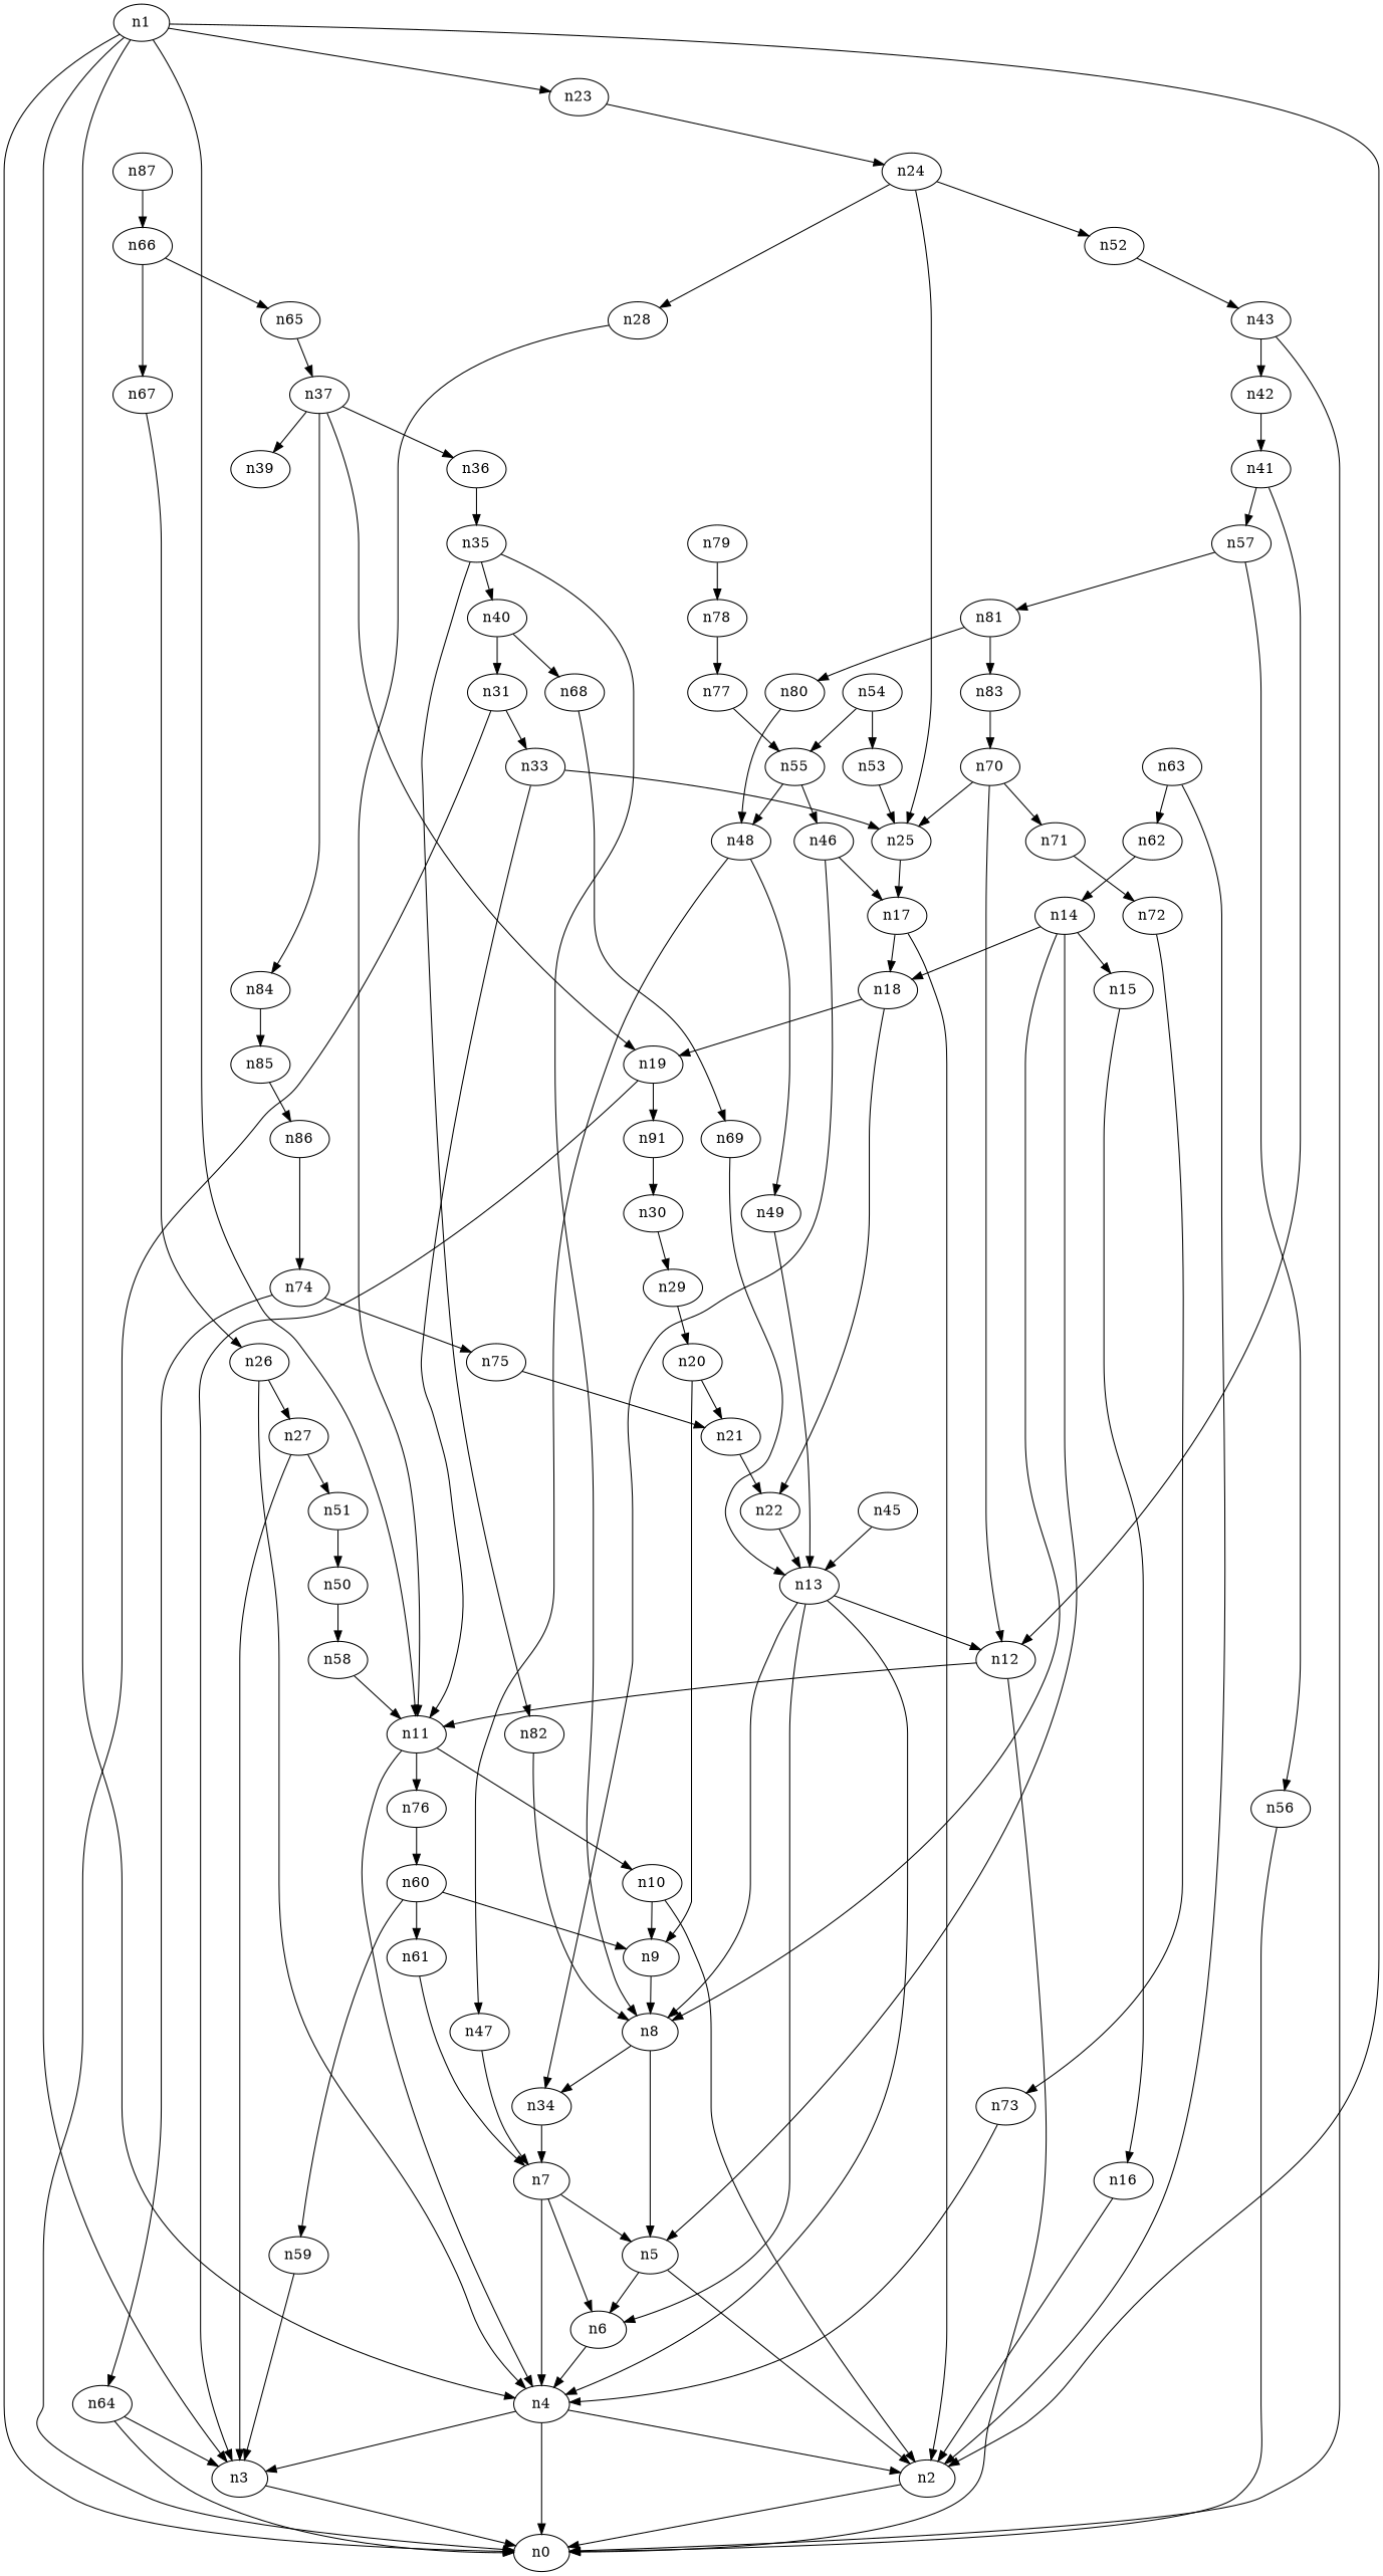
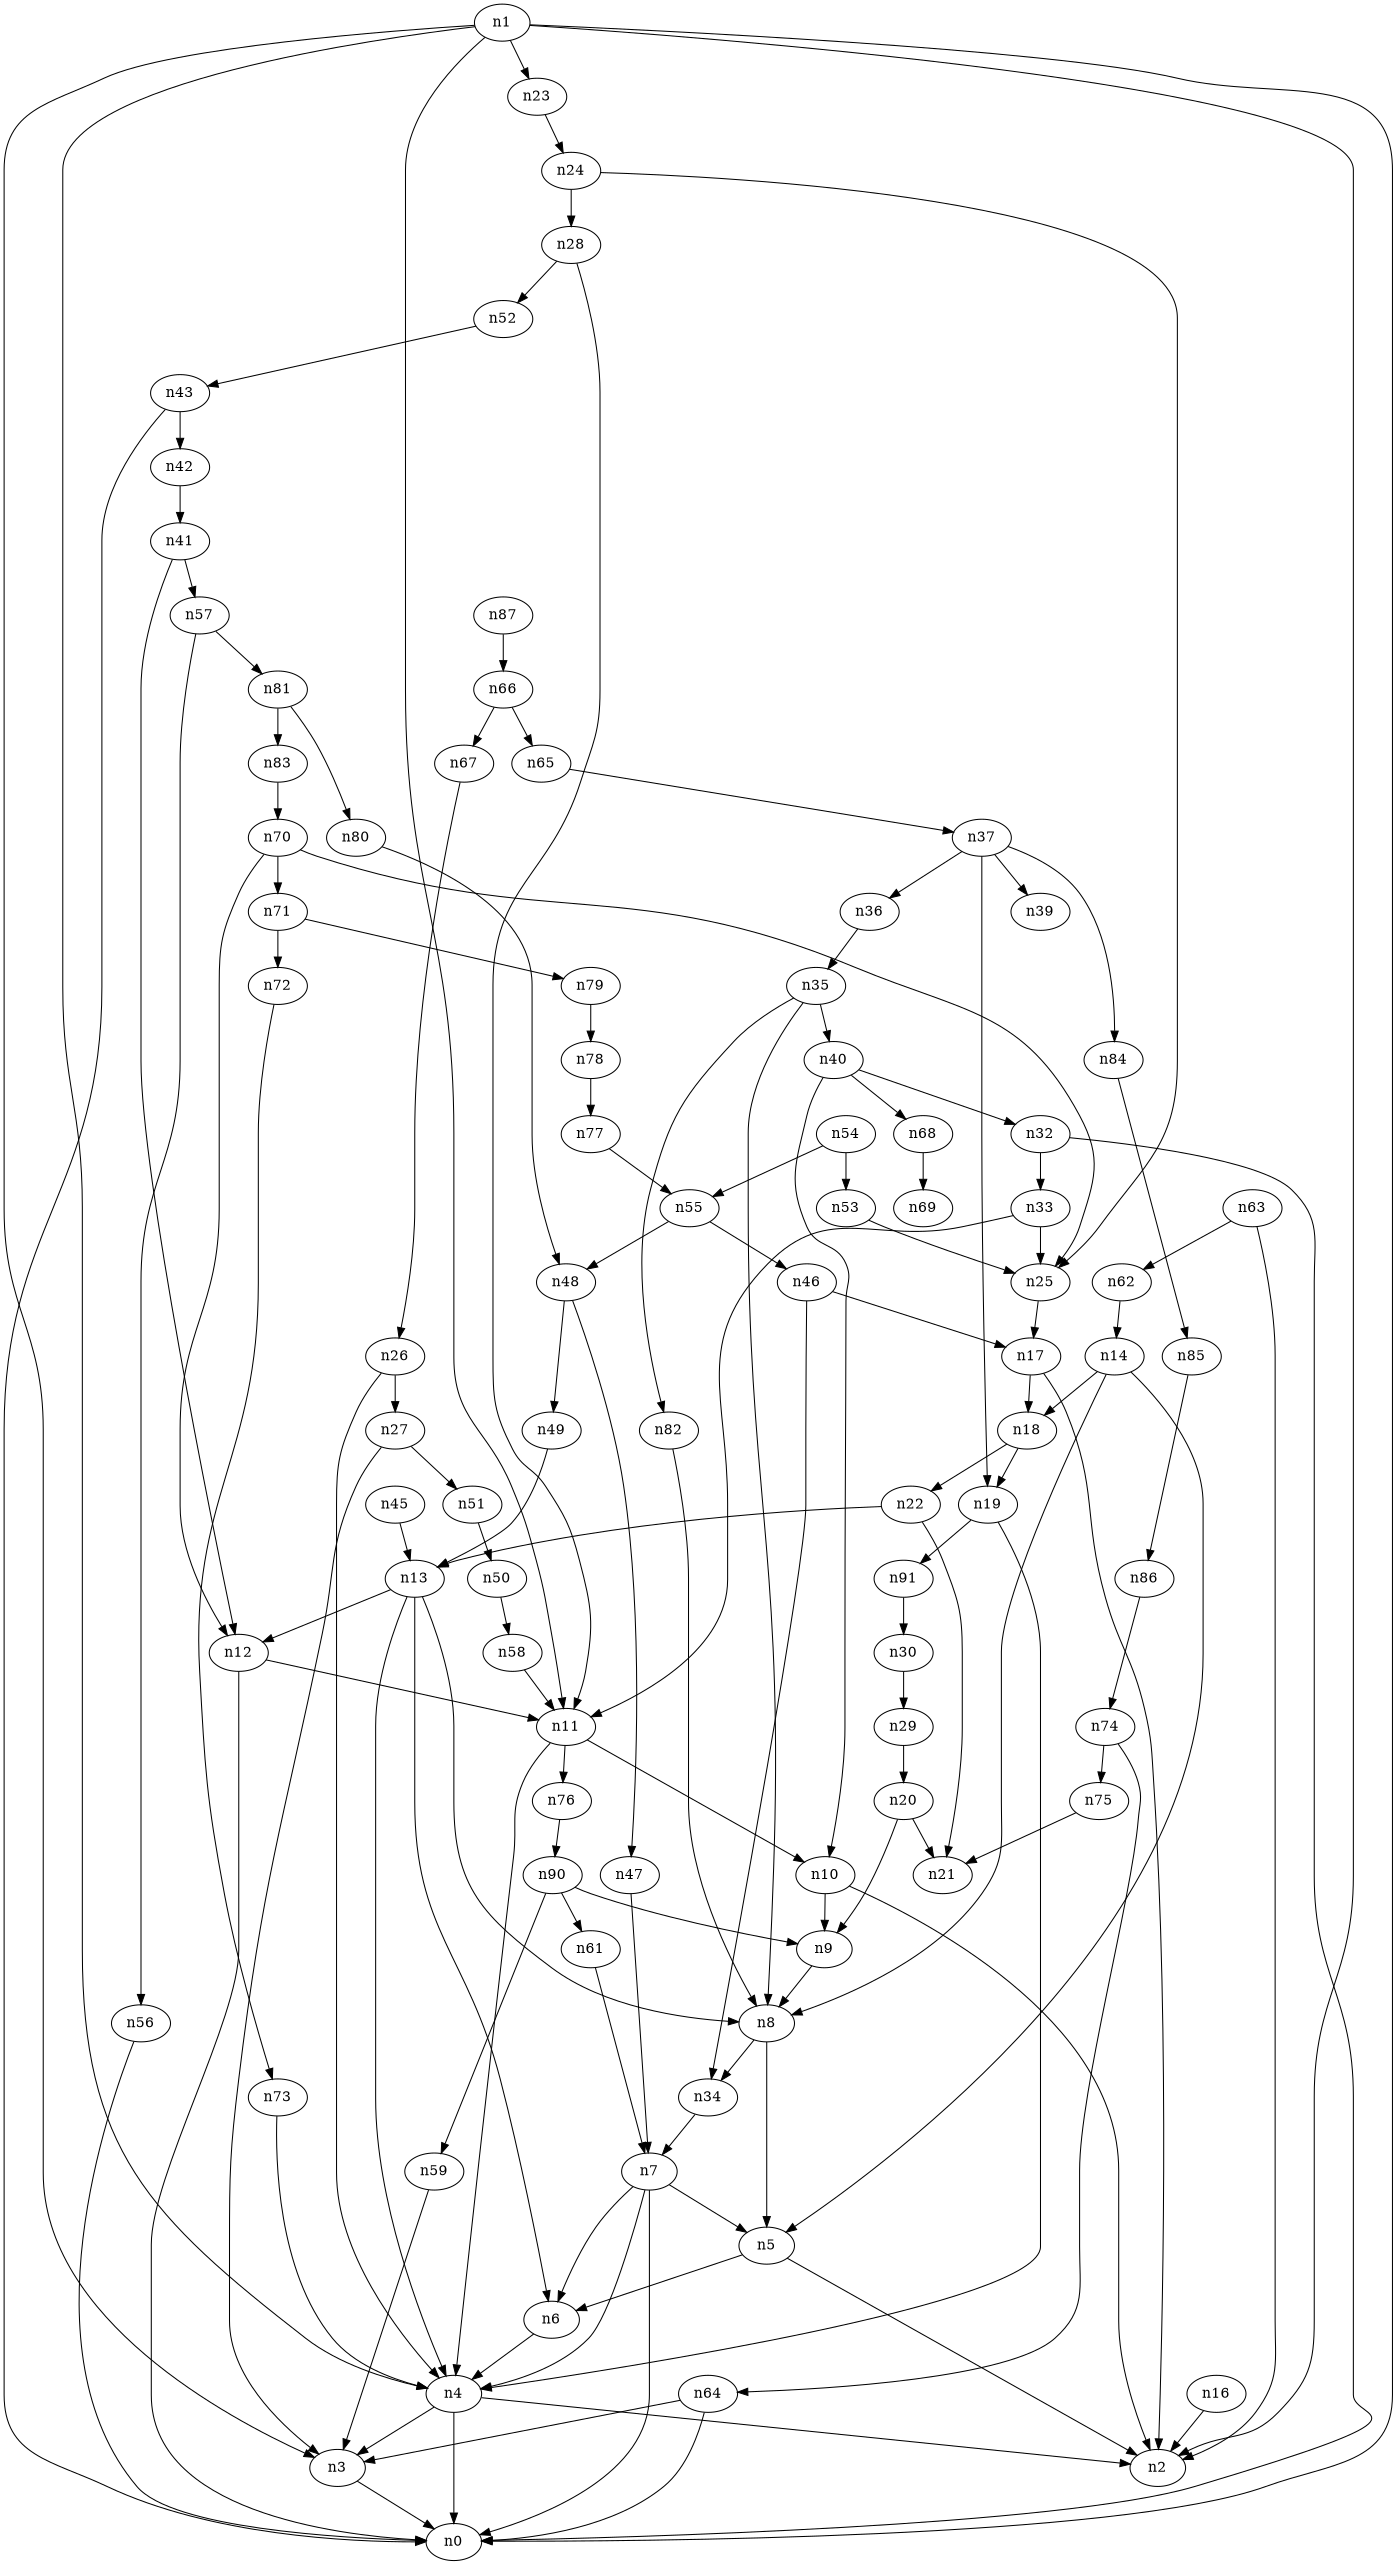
  digraph {
    n1
    n0
    n2
    n3
    n4
    n11
    n23
    n10
    n76
    n24
    n9
-   n60
+   n60 [label=n90]
    n25
    n28
    n52
    n5
    n6
    n7
    n8
    n34
    n59
    n61
    n12
    n13
    n14
-   n15
    n18
    n16
    n19
    n22
    n31 [label=n91]
    n17
    n30
    n29
    n20
    n21
    n43
    n42
    n26
    n27
    n51
    n50
    n58
-   n32 [label=n31]
+   n32
    n33
    n35
    n40
    n82
    n68
    n69
    n36
    n37
    n39
    n84
    n85
    n86
    n41
    n57
    n56
    n81
    n80
    n83
    n45
    n46
    n47
    n63
    n62
    n48
    n49
    n53
    n54
    n55
    n70
    n64
    n65
    n66
    n67
    n71
    n72
    n79
    n73
    n78
    n77
    n74
    n75
    n87
    n1 -> n0
    n1 -> n2
    n1 -> n3
    n1 -> n4
    n1 -> n11
    n1 -> n23
-   n2 -> n0
+   n7 -> n0
    n3 -> n0
    n4 -> n0
    n4 -> n2
    n4 -> n3
    n11 -> n4
    n11 -> n10
    n11 -> n76
    n23 -> n24
    n10 -> n2
    n10 -> n9
    n76 -> n60
    n24 -> n25
    n24 -> n28
-   n24 -> n52
+   n28 -> n52
    n9 -> n8
    n60 -> n9
    n60 -> n59
    n60 -> n61
    n25 -> n17
    n28 -> n11
    n52 -> n43
    n5 -> n2
    n5 -> n6
    n6 -> n4
    n7 -> n4
    n7 -> n5
    n7 -> n6
    n8 -> n5
    n8 -> n34
    n34 -> n7
    n59 -> n3
    n61 -> n7
    n12 -> n0
    n12 -> n11
    n13 -> n4
    n13 -> n6
    n13 -> n8
    n13 -> n12
    n14 -> n5
    n14 -> n8
-   n14 -> n15
    n14 -> n18
-   n15 -> n16
    n18 -> n19
    n18 -> n22
    n16 -> n2
-   n19 -> n3
+   n19 -> n4
    n19 -> n31
    n22 -> n13
    n31 -> n30
    n17 -> n2
    n17 -> n18
    n30 -> n29
    n29 -> n20
    n20 -> n9
    n20 -> n21
-   n21 -> n22
+   n22 -> n21
    n43 -> n0
    n43 -> n42
    n42 -> n41
    n26 -> n4
    n26 -> n27
    n27 -> n3
    n27 -> n51
    n51 -> n50
    n50 -> n58
    n58 -> n11
    n32 -> n0
    n32 -> n33
    n33 -> n11
    n33 -> n25
    n35 -> n8
    n35 -> n40
    n35 -> n82
+   n40 -> n10
    n40 -> n32
    n40 -> n68
    n82 -> n8
    n68 -> n69
-   n69 -> n13
    n36 -> n35
    n37 -> n19
    n37 -> n36
    n37 -> n39
    n37 -> n84
    n84 -> n85
    n85 -> n86
    n86 -> n74
    n41 -> n12
    n41 -> n57
    n57 -> n56
    n57 -> n81
    n56 -> n0
    n81 -> n80
    n81 -> n83
    n80 -> n48
    n83 -> n70
    n45 -> n13
    n46 -> n34
    n46 -> n17
    n47 -> n7
    n63 -> n2
    n63 -> n62
    n62 -> n14
    n48 -> n47
    n48 -> n49
    n49 -> n13
    n53 -> n25
    n54 -> n53
    n54 -> n55
    n55 -> n46
    n55 -> n48
    n70 -> n25
    n70 -> n12
    n70 -> n71
    n64 -> n0
    n64 -> n3
    n65 -> n37
    n66 -> n65
    n66 -> n67
    n67 -> n26
    n71 -> n72
+   n71 -> n79
    n72 -> n73
    n79 -> n78
    n73 -> n4
    n78 -> n77
    n77 -> n55
    n74 -> n64
    n74 -> n75
    n75 -> n21
    n87 -> n66
  }
